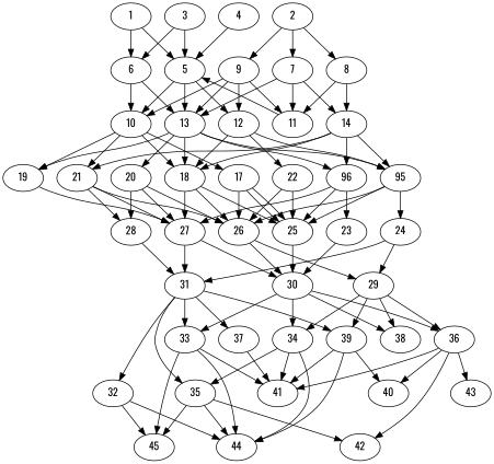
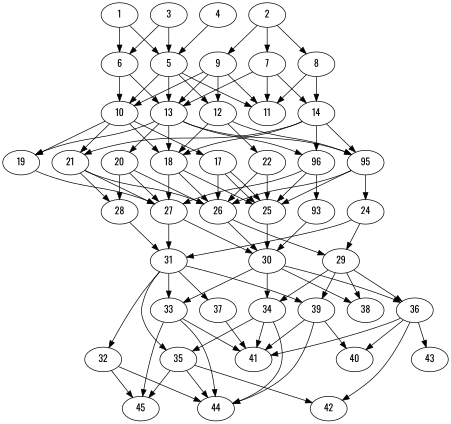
  digraph {
    fontname=Oswald
    node [alpha=0.03 fontname=Oswald]
    edge [fontname=Oswald]
    1 [alpha=0.20 expect_size=25511936]
    5 [alpha=0.06 expect_size=46315520]
    6 [alpha=0.15 expect_size=32952320]
    10 [alpha=0.19 expect_size=24331264]
    11 [alpha=0.17 expect_size=17986560]
    12 [alpha=0.08 expect_size=17293312]
    13 [expect_size=10785792]
    17 [expect_size=49612800]
    18 [alpha=0.09 expect_size=43068416]
    19 [expect_size=47411200]
    21 [alpha=0.02 expect_size=49190912]
    n12 [alpha=0.01 expect_size=47784960 label=95]
    22 [expect_size=41380864]
    n14 [alpha=0.05 expect_size=14227456 label=96]
    20 [alpha=0.18 expect_size=51575808]
    2 [alpha=0.17 expect_size=48438272]
    7 [alpha=0.17 expect_size=29685760]
    8 [alpha=0.02 expect_size=22175744]
    9 [alpha=0.02 expect_size=40747008]
    14 [alpha=0.18 expect_size=41163776]
    3 [alpha=0.13 expect_size=7376896]
    4 [expect_size=21944320]
    25 [expect_size=14356480]
    26 [alpha=0.02 expect_size=16847872]
    27 [alpha=0.11 expect_size=29683712]
    28 [alpha=0.07 expect_size=36599808]
    24 [alpha=0.16 expect_size=20120576]
-   23 [alpha=0.06 expect_size=13900800]
+   23 [alpha=0.06 expect_size=13900800 label=93]
    30 [alpha=0.18 expect_size=17627136]
    29 [alpha=0.19 expect_size=9904128]
    31 [expect_size=13192192]
    34 [alpha=0.14 expect_size=38724608]
    36 [alpha=0.09 expect_size=35226624]
    38 [alpha=0.01 expect_size=17940480]
    39 [alpha=0.04 expect_size=35357696]
    33 [alpha=0.06 expect_size=24669184]
    35 [alpha=0.19 expect_size=28552192]
    32 [alpha=0.13 expect_size=16870400]
    37 [alpha=0.17 expect_size=39269376]
    44 [alpha=0.07 expect_size=35304448]
    41 [alpha=0.06 expect_size=28917760]
    42 [alpha=0.02 expect_size=36893696]
    40 [alpha=0.05 expect_size=32653312]
    43 [alpha=0.01 expect_size=21446656]
    45 [alpha=0.16 expect_size=20018176]
    1 -> 5
    1 -> 6
    5 -> 10
-   11 -> 5
+   5 -> 11
    5 -> 12
    5 -> 13
    6 -> 10
    6 -> 13
    10 -> 17
    10 -> 18
    10 -> 19
    10 -> 21
    12 -> 18
    12 -> n12
    12 -> 22
    13 -> 18
    13 -> 19
    13 -> n12
    13 -> n14
    13 -> 20
    17 -> 25
    17 -> 25
    17 -> 26
    18 -> 25
    18 -> 26
    18 -> 27
    19 -> 27
    21 -> 26
    21 -> 27
    21 -> 28
    n12 -> 25
    n12 -> 26
    n12 -> 24
    22 -> 25
    22 -> 26
    n14 -> 25
    n14 -> 27
    n14 -> 23
    20 -> 26
    20 -> 27
    20 -> 28
    2 -> 7
    2 -> 8
    2 -> 9
    7 -> 11
    7 -> 13
    7 -> 14
    8 -> 11
    8 -> 14
    9 -> 10
    9 -> 11
    9 -> 12
    9 -> 13
    14 -> 18
    14 -> 21
    14 -> n12
    14 -> n14
    3 -> 5
    3 -> 6
    4 -> 5
    25 -> 30
    26 -> 30
    26 -> 29
    27 -> 30
    27 -> 31
    28 -> 31
    24 -> 29
    24 -> 31
    23 -> 30
    30 -> 34
    30 -> 36
    30 -> 38
    30 -> 33
    29 -> 34
    29 -> 36
    29 -> 38
    29 -> 39
    31 -> 39
    31 -> 33
    31 -> 35
    31 -> 32
    31 -> 37
    34 -> 35
    34 -> 44
    34 -> 41
    36 -> 41
    36 -> 42
    36 -> 40
    36 -> 43
    39 -> 44
    39 -> 41
    39 -> 40
    33 -> 44
    33 -> 41
    33 -> 45
    35 -> 44
    35 -> 42
    35 -> 45
    32 -> 44
    32 -> 45
    37 -> 41
  }
